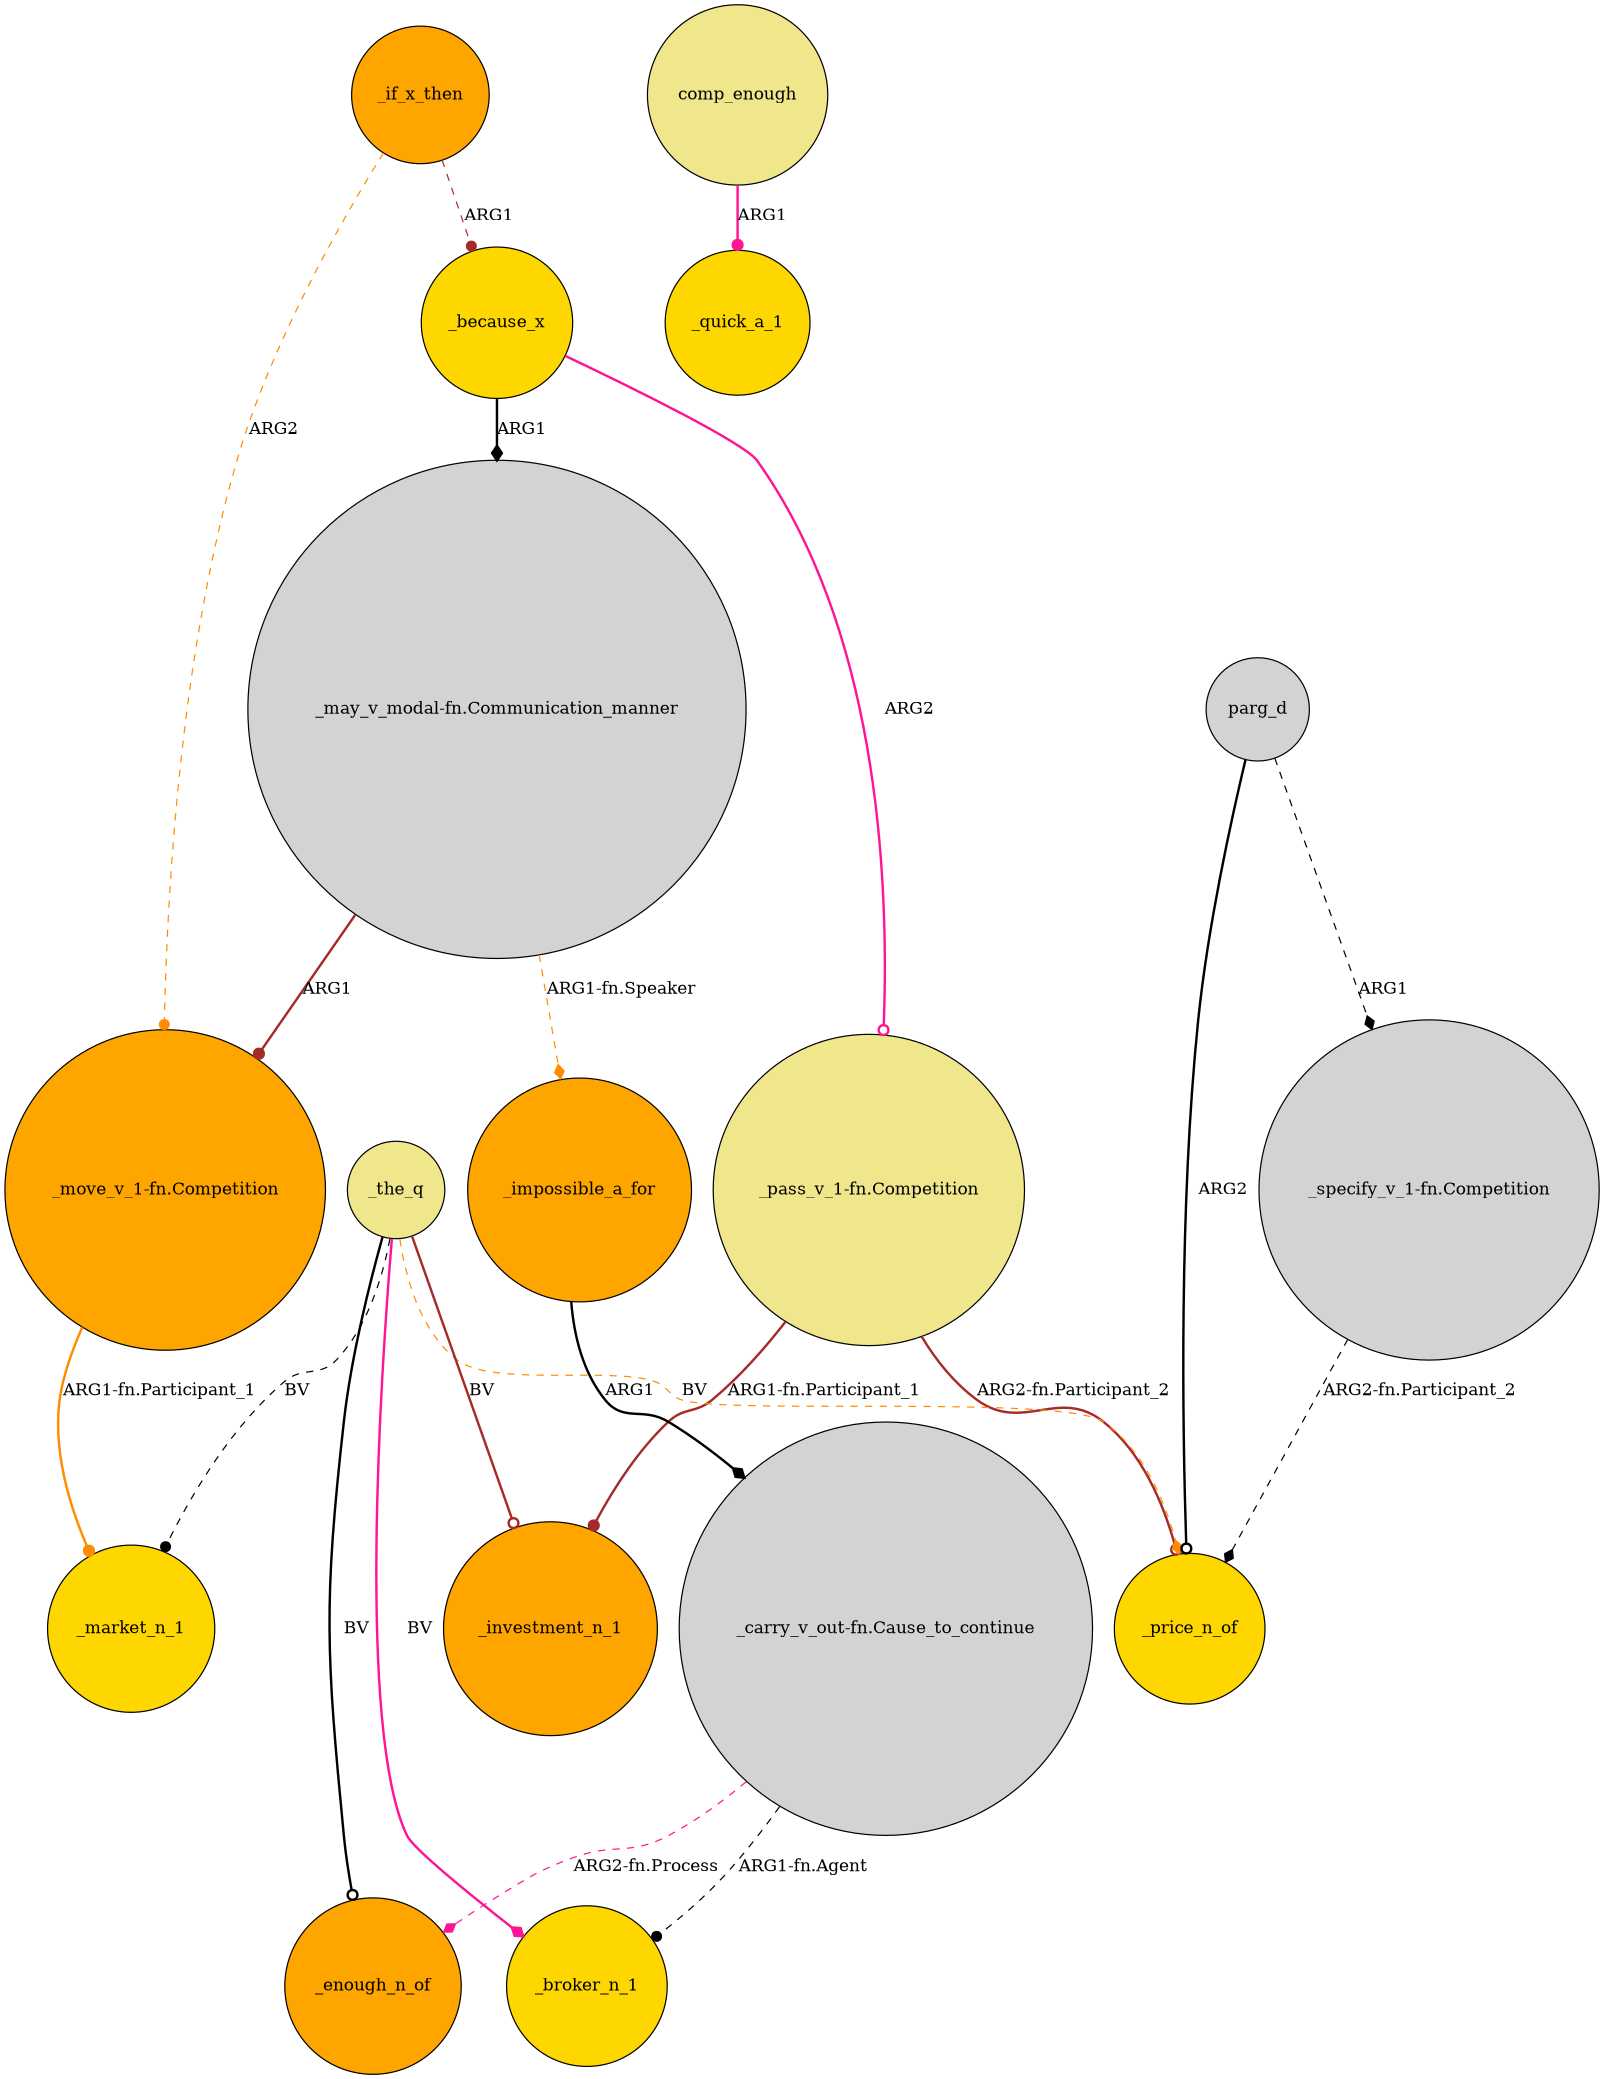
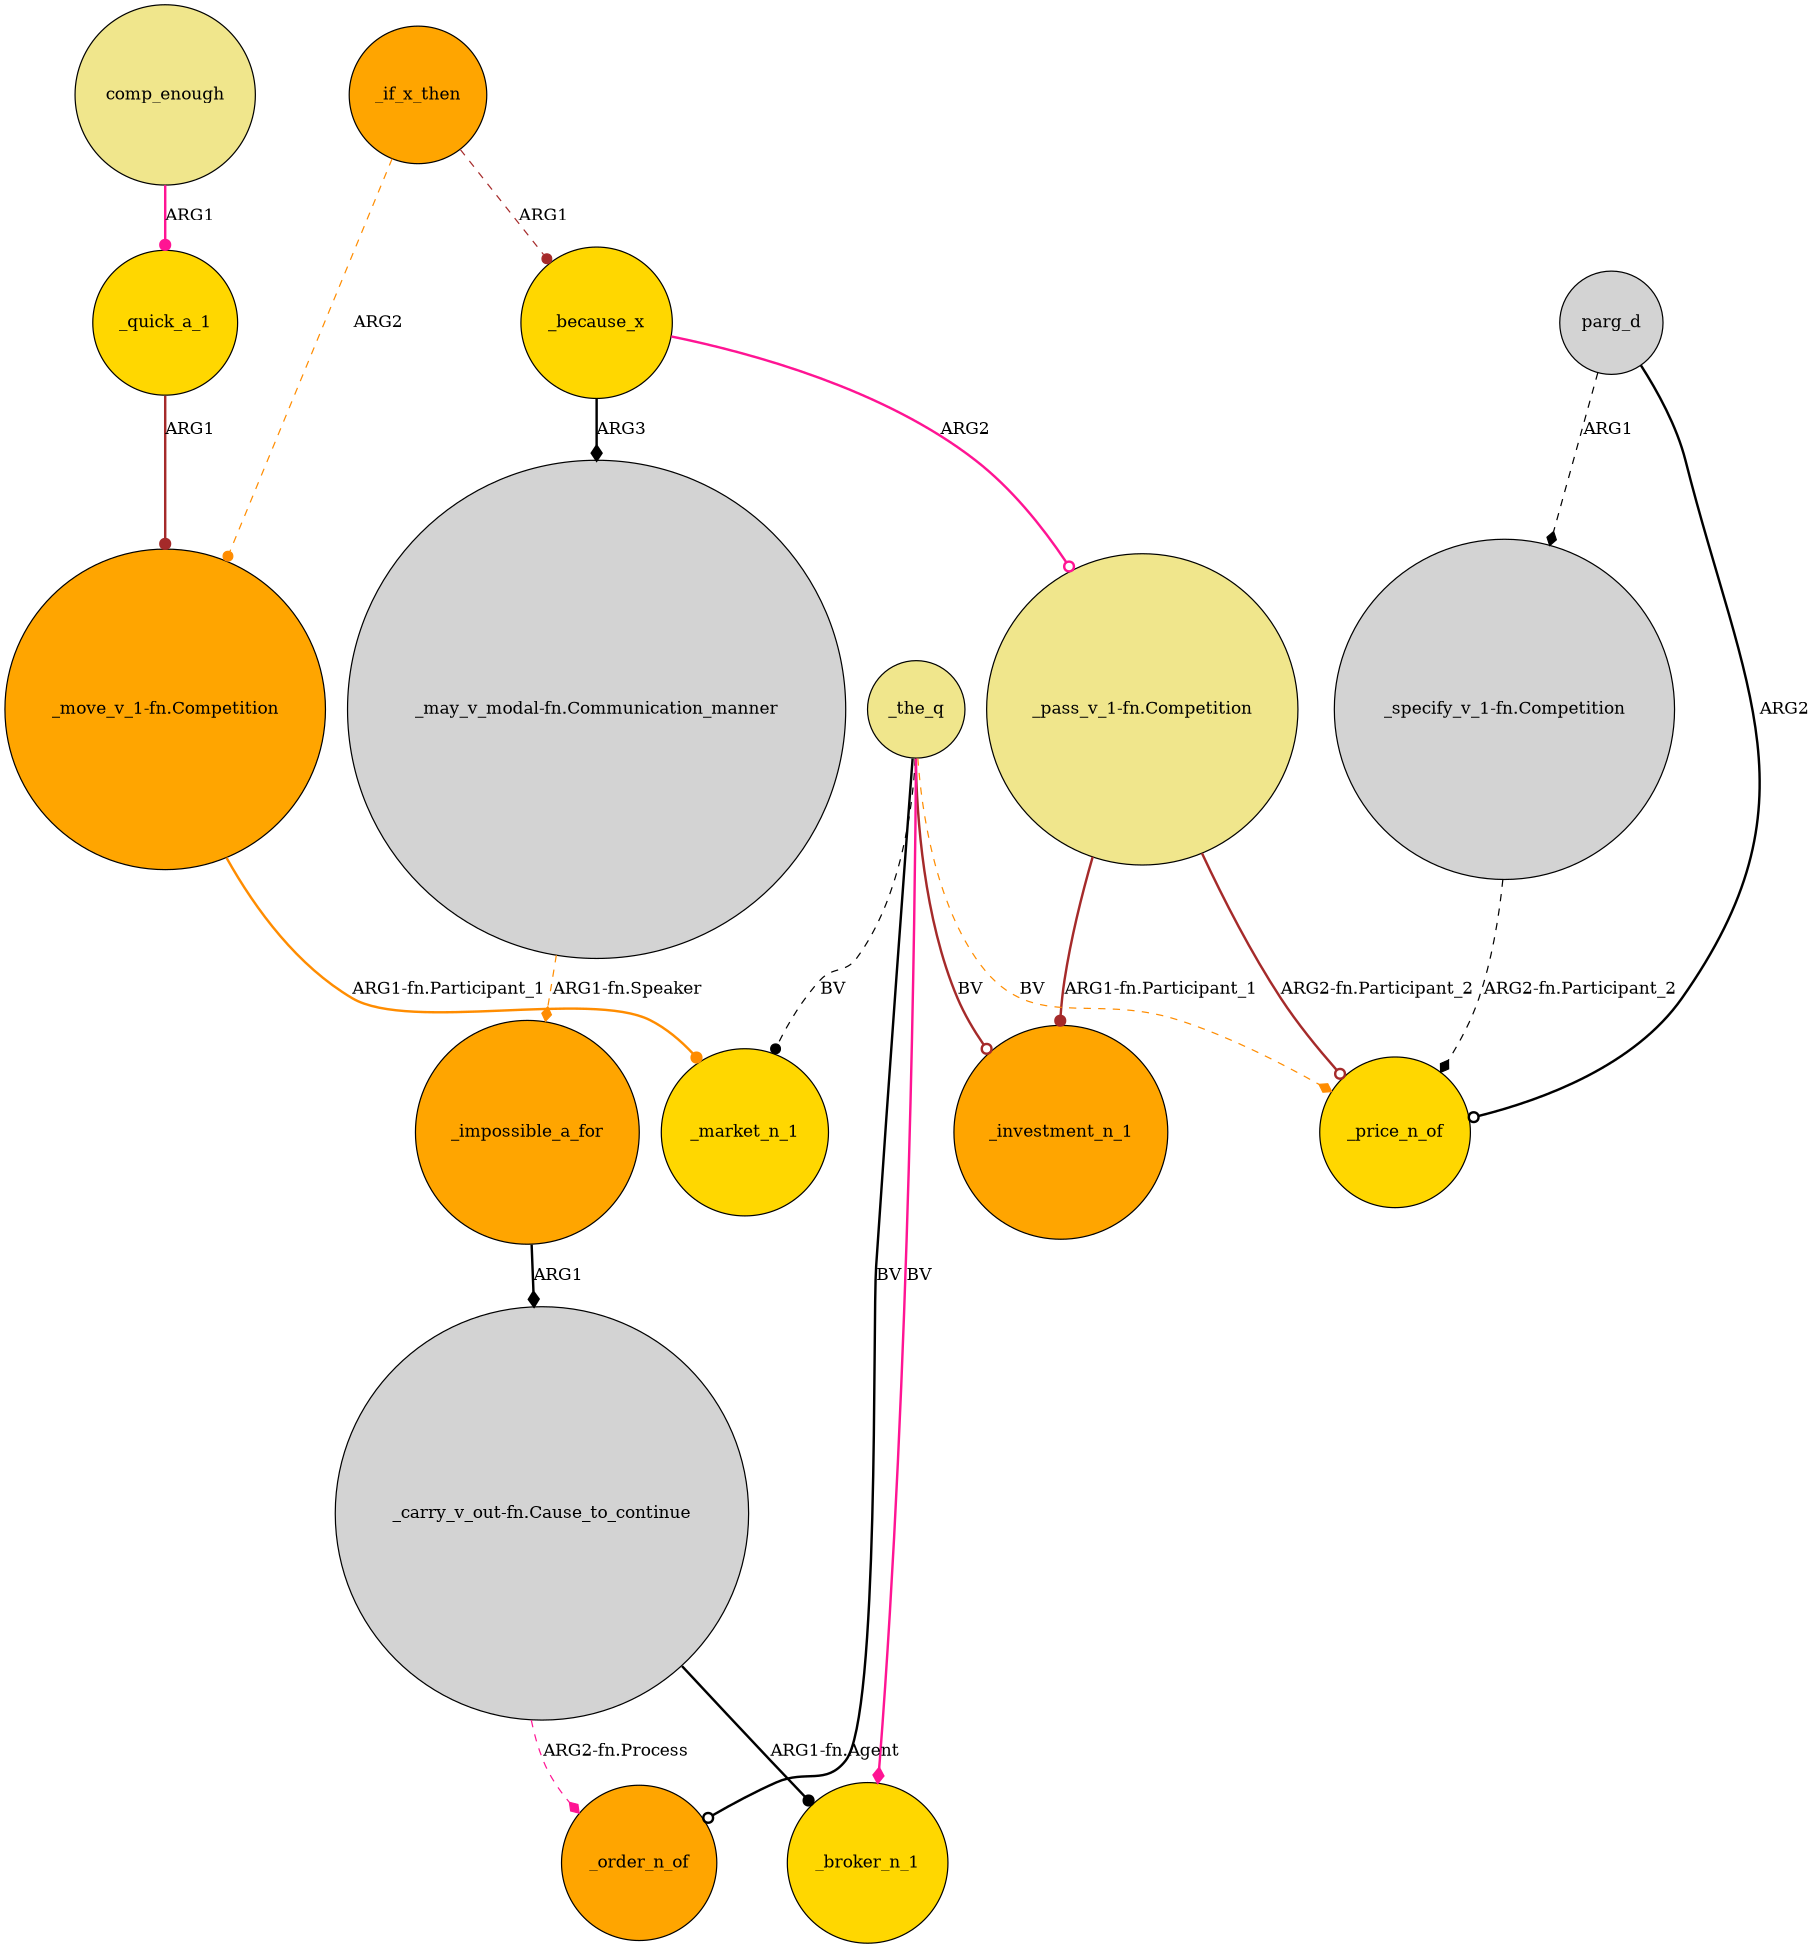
  digraph {
    node [fillcolor=gold shape=circle style=filled]
    edge [arrowhead=dot color=black style=bold]
    "_pass_v_1-fn.Competition" [fillcolor=khaki]
    _price_n_of
    _investment_n_1 [fillcolor=orange]
    "_move_v_1-fn.Competition" [fillcolor=orange]
    _market_n_1
    _because_x
    "_may_v_modal-fn.Communication_manner" [fillcolor=lightgrey]
    _impossible_a_for [fillcolor=orange]
    _quick_a_1
    _the_q [fillcolor=khaki]
-   _order_n_of [fillcolor=orange label=_enough_n_of]
+   _order_n_of [fillcolor=orange]
    _broker_n_1
    _if_x_then [fillcolor=orange]
    "_carry_v_out-fn.Cause_to_continue" [fillcolor=lightgrey]
    comp_enough [fillcolor=khaki]
    parg_d [fillcolor=lightgrey]
    "_specify_v_1-fn.Competition" [fillcolor=lightgrey]
    "_pass_v_1-fn.Competition" -> _price_n_of [arrowhead=odot color=brown label="ARG2-fn.Participant_2"]
    "_pass_v_1-fn.Competition" -> _investment_n_1 [color=brown label="ARG1-fn.Participant_1"]
    "_move_v_1-fn.Competition" -> _market_n_1 [color=darkorange label="ARG1-fn.Participant_1"]
    _because_x -> "_pass_v_1-fn.Competition" [arrowhead=odot color=deeppink label=ARG2]
-   _because_x -> "_may_v_modal-fn.Communication_manner" [arrowhead=diamond label=ARG1]
+   _because_x -> "_may_v_modal-fn.Communication_manner" [arrowhead=diamond label=ARG3]
    "_may_v_modal-fn.Communication_manner" -> _impossible_a_for [arrowhead=diamond color=darkorange label="ARG1-fn.Speaker" style=dashed]
    _impossible_a_for -> "_carry_v_out-fn.Cause_to_continue" [arrowhead=diamond label=ARG1]
-   "_may_v_modal-fn.Communication_manner" -> "_move_v_1-fn.Competition" [color=brown label=ARG1]
+   _quick_a_1 -> "_move_v_1-fn.Competition" [color=brown label=ARG1]
    _the_q -> _price_n_of [arrowhead=diamond color=darkorange label=BV style=dashed]
    _the_q -> _investment_n_1 [arrowhead=odot color=brown label=BV]
    _the_q -> _market_n_1 [label=BV style=dashed]
    _the_q -> _order_n_of [arrowhead=odot label=BV]
    _the_q -> _broker_n_1 [arrowhead=diamond color=deeppink label=BV]
    _if_x_then -> "_move_v_1-fn.Competition" [color=darkorange label=ARG2 style=dashed]
    _if_x_then -> _because_x [color=brown label=ARG1 style=dashed]
    "_carry_v_out-fn.Cause_to_continue" -> _order_n_of [arrowhead=diamond color=deeppink label="ARG2-fn.Process" style=dashed]
-   "_carry_v_out-fn.Cause_to_continue" -> _broker_n_1 [label="ARG1-fn.Agent" style=dashed]
+   "_carry_v_out-fn.Cause_to_continue" -> _broker_n_1 [label="ARG1-fn.Agent"]
    comp_enough -> _quick_a_1 [color=deeppink label=ARG1]
    parg_d -> _price_n_of [arrowhead=odot label=ARG2]
    parg_d -> "_specify_v_1-fn.Competition" [arrowhead=diamond label=ARG1 style=dashed]
    "_specify_v_1-fn.Competition" -> _price_n_of [arrowhead=diamond label="ARG2-fn.Participant_2" style=dashed]
  }
